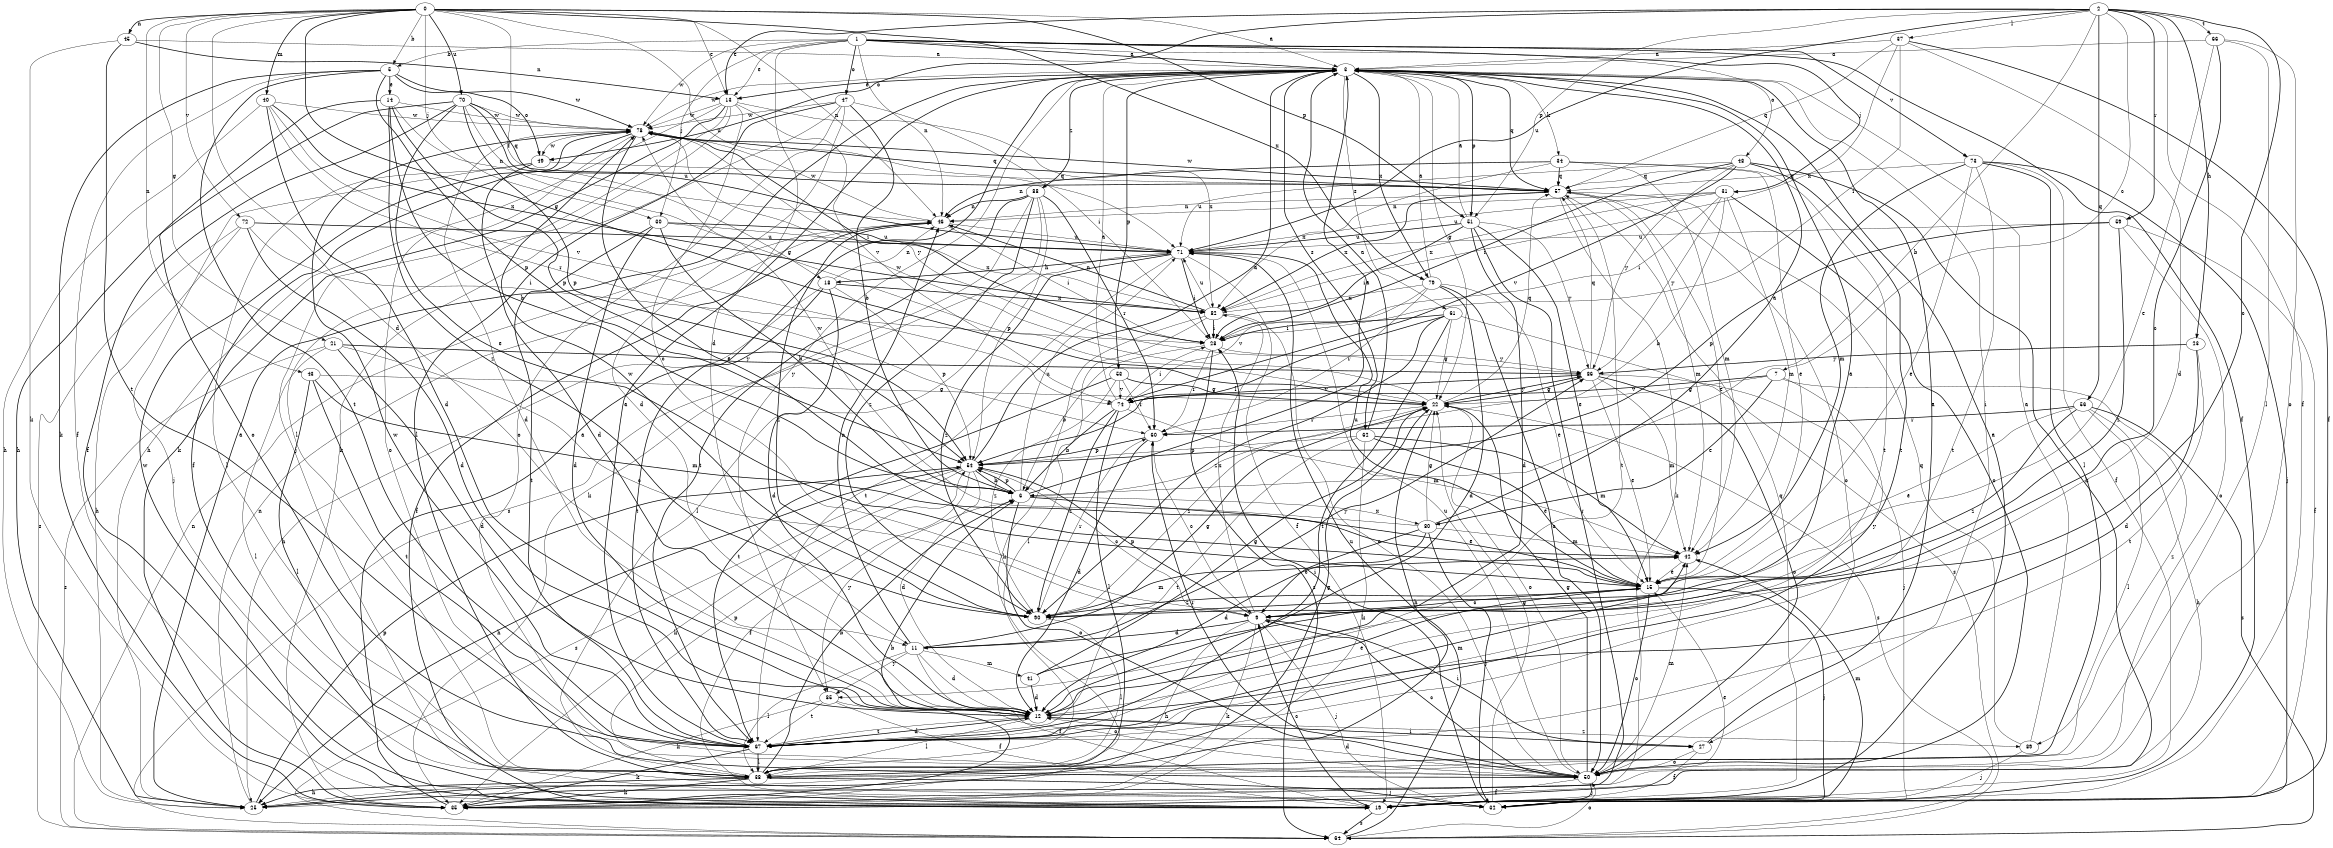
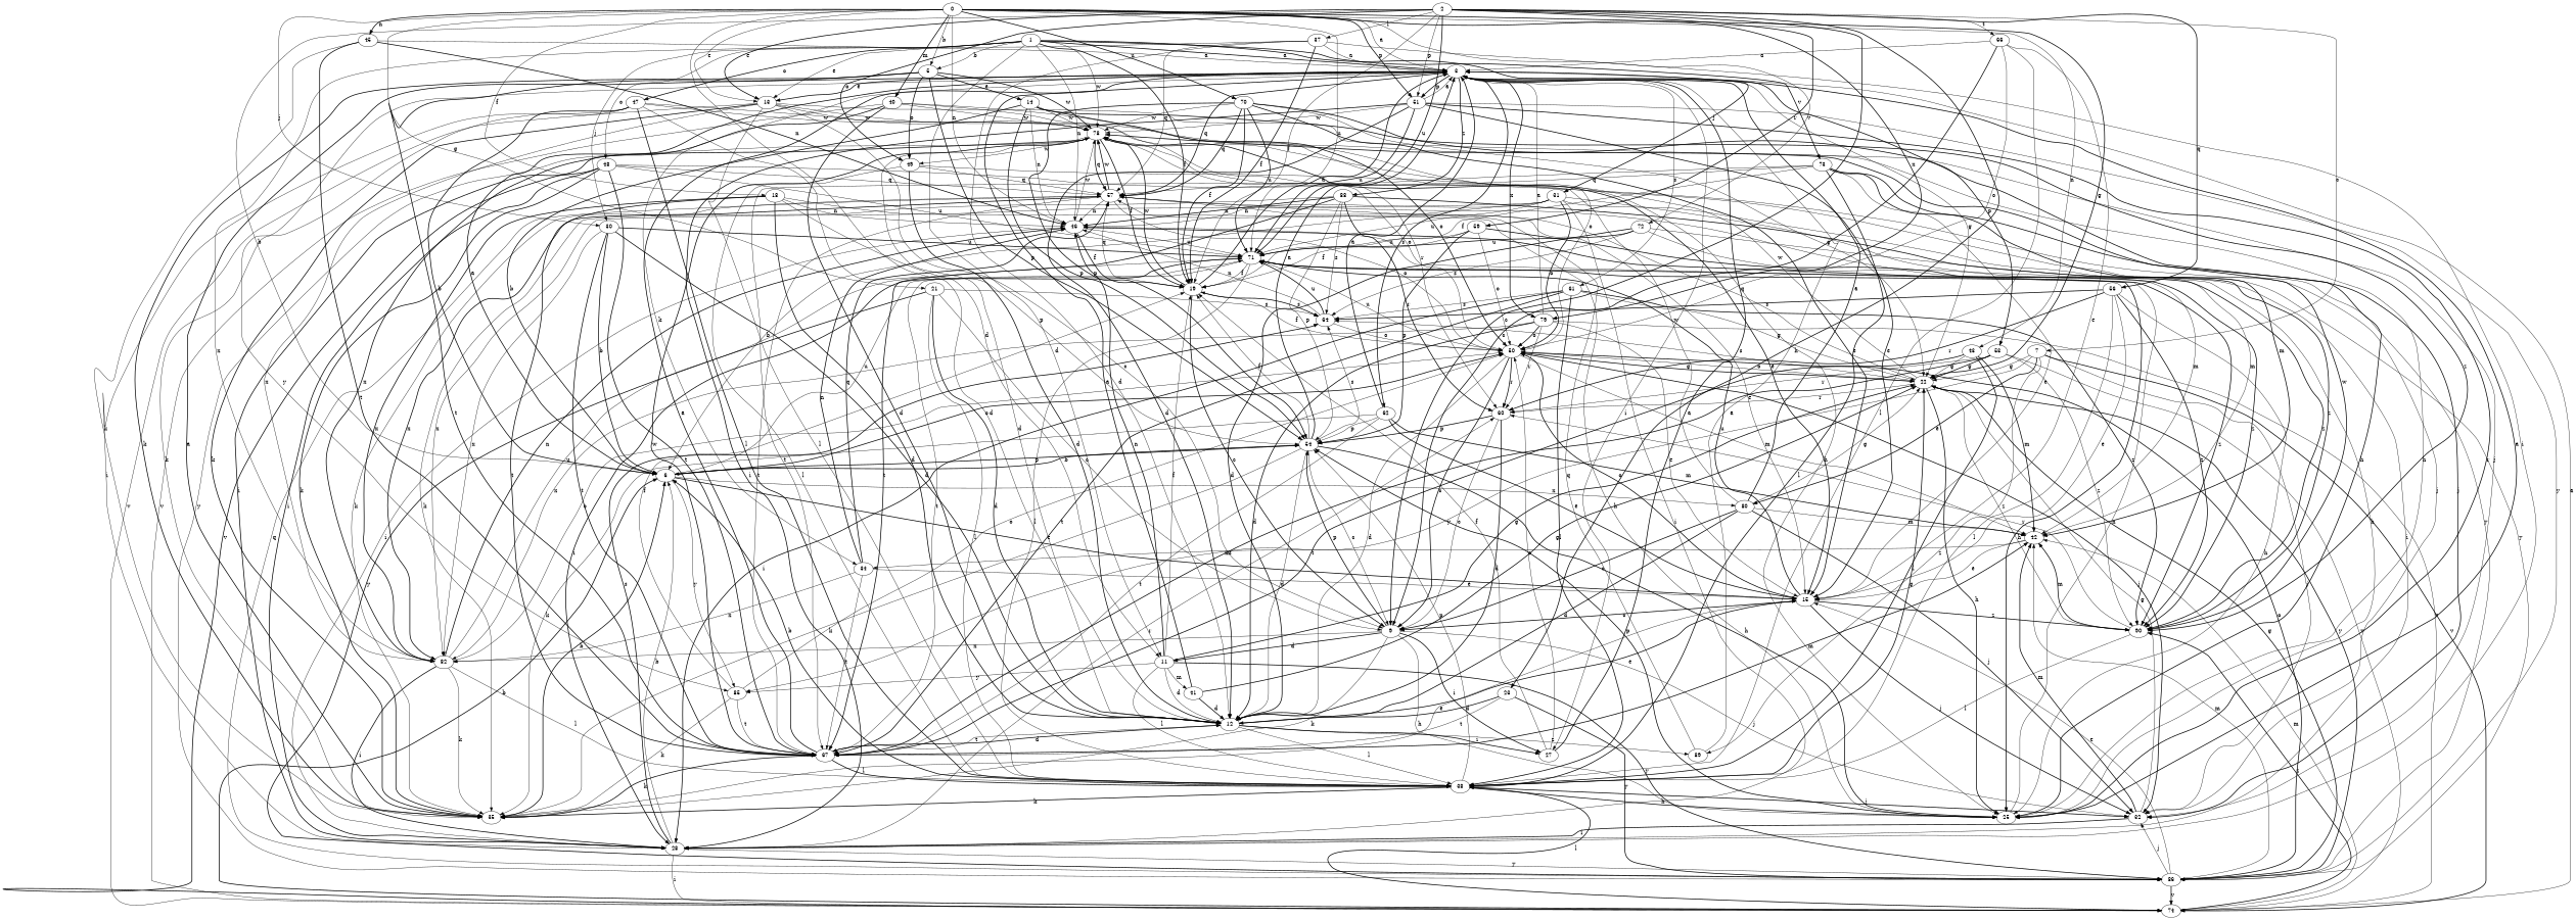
  strict digraph {
    edge [style=solid]
    0
    3
    5
    11
    13
    18
    21
    22
    30
    40
    43
    45
    46
    51
    70
    71
    72
    79
    27
    34
    53
    57
    61
    62
    85
    88
    19
    78
    49
    14
    35
    54
    67
    12
    38
    41
    86
    9
    74
    25
    32
    82
    64
    50
    90
    60
    6
    42
    28
    15
    1
    31
    47
    48
    73
    2
    7
    n58 [label=23]
    37
    56
    59
    66
    80
    89
    0 -> 3 [label=a]
    0 -> 5 [label=b]
    0 -> 11 [label=d]
    0 -> 13 [label=e]
    0 -> 18 [label=f]
    0 -> 21 [label=g]
    0 -> 22 [label=g style=bold]
    0 -> 30 [label=j]
    0 -> 40 [label=m style=bold]
    0 -> 43 [label=n]
    0 -> 45 [label=n style=bold]
    0 -> 46 [label=n]
    0 -> 51 [label=p style=bold]
    0 -> 70 [label=u style=bold]
    0 -> 71 [label=u]
    0 -> 72 [label=v]
    0 -> 79 [label=x style=bold]
    3 -> 13 [label=e style=bold]
    3 -> 22 [label=g]
    3 -> 51 [label=p style=bold]
    3 -> 79 [label=x style=bold]
    3 -> 27 [label=i]
    3 -> 34 [label=k]
    3 -> 53 [label=p style=bold]
    3 -> 57 [label=q style=bold]
    3 -> 61 [label=s]
    3 -> 62 [label=s style=bold]
    3 -> 85 [label=y]
    3 -> 88 [label=z style=bold]
-   5 -> 19 [label=f]
    5 -> 78 [label=w style=bold]
    5 -> 49 [label=o style=bold]
    5 -> 14 [label=e style=bold]
    5 -> 35 [label=k style=bold]
    5 -> 54 [label=p style=bold]
    5 -> 67 [label=t style=bold]
    11 -> 22 [label=g style=bold]
    11 -> 46 [label=n style=bold]
    11 -> 85 [label=y]
    11 -> 19 [label=f]
    11 -> 12 [label=d]
    11 -> 38 [label=l]
    11 -> 41 [label=m]
    11 -> 86 [label=y style=bold]
    13 -> 78 [label=w]
    13 -> 35 [label=k style=bold]
    13 -> 38 [label=l]
    13 -> 9 [label=c]
    13 -> 74 [label=v]
    13 -> 25 [label=h]
    13 -> 32 [label=j]
    13 -> 82 [label=x]
    18 -> 46 [label=n]
    18 -> 54 [label=p]
    18 -> 67 [label=t style=bold]
    18 -> 12 [label=d style=bold]
    18 -> 25 [label=h]
    18 -> 82 [label=x style=bold]
    21 -> 12 [label=d style=bold]
    21 -> 38 [label=l]
    21 -> 86 [label=y style=bold]
    21 -> 9 [label=c]
    21 -> 64 [label=s]
    22 -> 57 [label=q]
    22 -> 78 [label=w]
    22 -> 86 [label=y style=bold]
    22 -> 25 [label=h style=bold]
    22 -> 64 [label=s]
    22 -> 50 [label=o]
    22 -> 90 [label=z]
    22 -> 60 [label=r]
    30 -> 71 [label=u style=bold]
    30 -> 67 [label=t style=bold]
    30 -> 12 [label=d style=bold]
    30 -> 82 [label=x]
    30 -> 6 [label=b style=bold]
    40 -> 78 [label=w]
    40 -> 12 [label=d style=bold]
    40 -> 74 [label=v]
    40 -> 25 [label=h]
    40 -> 82 [label=x style=bold]
    40 -> 60 [label=r]
    43 -> 22 [label=g]
    43 -> 67 [label=t style=bold]
    43 -> 38 [label=l style=bold]
    43 -> 42 [label=m style=bold]
    45 -> 3 [label=a]
-   45 -> 13 [label=n style=bold]
+   45 -> 46 [label=n style=bold]
    45 -> 35 [label=k]
    45 -> 67 [label=t style=bold]
    46 -> 71 [label=u]
    46 -> 19 [label=f style=bold]
    46 -> 78 [label=w]
    46 -> 90 [label=z style=bold]
    46 -> 28 [label=i]
    51 -> 3 [label=a]
    51 -> 71 [label=u style=bold]
-   3 -> 78 [label=w]
+   51 -> 78 [label=w]
    51 -> 12 [label=d style=bold]
    51 -> 86 [label=y]
    51 -> 25 [label=r style=bold]
    51 -> 28 [label=i style=bold]
    51 -> 15 [label=e style=bold]
    70 -> 22 [label=g]
    70 -> 71 [label=u style=bold]
    70 -> 57 [label=q style=bold]
    70 -> 19 [label=f style=bold]
    70 -> 78 [label=w]
    70 -> 54 [label=p style=bold]
    70 -> 25 [label=h style=bold]
    70 -> 15 [label=e style=bold]
    71 -> 19 [label=f]
    71 -> 67 [label=t]
    71 -> 38 [label=l]
-   71 -> 18 [label=h style=bold]
+   71 -> 25 [label=h style=bold]
    71 -> 90 [label=z style=bold]
    71 -> 28 [label=i style=bold]
    72 -> 71 [label=u style=bold]
    72 -> 12 [label=d style=bold]
    72 -> 25 [label=h]
    72 -> 64 [label=s]
    72 -> 28 [label=i]
    79 -> 3 [label=a]
    79 -> 12 [label=d style=bold]
    79 -> 74 [label=v]
    79 -> 82 [label=x]
    79 -> 50 [label=o style=bold]
    79 -> 60 [label=r]
    79 -> 15 [label=e]
    27 -> 3 [label=a style=bold]
    27 -> 19 [label=f]
    27 -> 50 [label=o]
    34 -> 46 [label=n style=bold]
    34 -> 57 [label=q style=bold]
    34 -> 67 [label=t]
    34 -> 82 [label=x]
-   34 -> 42 [label=m]
+   42 -> 34 [label=m]
    34 -> 15 [label=e]
    53 -> 22 [label=g style=bold]
    53 -> 67 [label=t style=bold]
    53 -> 74 [label=v]
    53 -> 90 [label=z]
    53 -> 60 [label=r]
    57 -> 46 [label=n]
    57 -> 78 [label=w style=bold]
    57 -> 35 [label=k]
    57 -> 67 [label=t]
    57 -> 82 [label=x style=bold]
    57 -> 50 [label=o]
    57 -> 42 [label=m]
    57 -> 15 [label=e]
    61 -> 22 [label=g]
    61 -> 67 [label=t style=bold]
-   61 -> 54 [label=l style=bold]
+   61 -> 38 [label=l style=bold]
    61 -> 64 [label=s]
    61 -> 90 [label=z style=bold]
    61 -> 28 [label=i style=bold]
    62 -> 3 [label=a style=bold]
    62 -> 35 [label=k]
    62 -> 54 [label=p]
    62 -> 67 [label=t]
    62 -> 42 [label=m style=bold]
    62 -> 15 [label=e style=bold]
    85 -> 19 [label=f]
    85 -> 35 [label=k]
    85 -> 67 [label=t]
    85 -> 50 [label=o]
    88 -> 46 [label=n style=bold]
    88 -> 35 [label=k]
    88 -> 54 [label=p]
    88 -> 67 [label=t style=bold]
    88 -> 64 [label=s]
    88 -> 90 [label=z style=bold]
    88 -> 60 [label=r style=bold]
    19 -> 3 [label=a style=bold]
    19 -> 57 [label=q]
    19 -> 78 [label=w style=bold]
    19 -> 9 [label=c style=bold]
    19 -> 64 [label=s style=bold]
    78 -> 57 [label=q style=bold]
    78 -> 19 [label=f style=bold]
    78 -> 49 [label=w]
    78 -> 12 [label=d]
    78 -> 86 [label=y]
    78 -> 50 [label=o]
    78 -> 28 [label=i style=bold]
    78 -> 15 [label=e style=bold]
    49 -> 57 [label=q]
    49 -> 12 [label=d style=bold]
    49 -> 38 [label=l]
    49 -> 32 [label=j]
    14 -> 46 [label=n]
    14 -> 78 [label=w]
    14 -> 54 [label=p style=bold]
    14 -> 50 [label=o style=bold]
    14 -> 90 [label=z style=bold]
    14 -> 6 [label=b style=bold]
    35 -> 3 [label=a style=bold]
    35 -> 6 [label=b style=bold]
    35 -> 15 [label=e]
    54 -> 3 [label=a style=bold]
    54 -> 19 [label=f]
    54 -> 35 [label=k]
    54 -> 12 [label=d]
    54 -> 9 [label=c]
    54 -> 25 [label=h style=bold]
    54 -> 64 [label=s]
    54 -> 6 [label=b style=bold]
    67 -> 3 [label=a style=bold]
    67 -> 78 [label=w style=bold]
    67 -> 35 [label=k style=bold]
    67 -> 12 [label=d style=bold]
    67 -> 38 [label=l style=bold]
    67 -> 42 [label=m style=bold]
    12 -> 27 [label=i style=bold]
    12 -> 67 [label=t]
    12 -> 38 [label=l]
    12 -> 15 [label=e style=bold]
    12 -> 89 [label=z]
    38 -> 22 [label=g style=bold]
    38 -> 35 [label=k style=bold]
    38 -> 54 [label=p]
    38 -> 25 [label=h style=bold]
    38 -> 32 [label=j style=bold]
    38 -> 6 [label=b style=bold]
    41 -> 3 [label=a style=bold]
    41 -> 22 [label=g style=bold]
    41 -> 12 [label=d style=bold]
    86 -> 22 [label=g style=bold]
    86 -> 57 [label=q]
    86 -> 74 [label=v style=bold]
    86 -> 32 [label=j]
    86 -> 50 [label=o style=bold]
    86 -> 42 [label=m]
    86 -> 15 [label=e]
    9 -> 11 [label=d style=bold]
    9 -> 27 [label=i style=bold]
    9 -> 35 [label=k]
    9 -> 54 [label=p style=bold]
    9 -> 25 [label=h]
    9 -> 32 [label=j]
    9 -> 82 [label=x]
    74 -> 3 [label=a]
    74 -> 38 [label=l style=bold]
    74 -> 90 [label=z style=bold]
    74 -> 6 [label=b style=bold]
    74 -> 42 [label=m]
-   74 -> 28 [label=i]
+   28 -> 74 [label=i]
    25 -> 3 [label=a style=bold]
    25 -> 46 [label=n]
    25 -> 54 [label=p style=bold]
    32 -> 22 [label=g]
    32 -> 42 [label=m style=bold]
    32 -> 28 [label=i style=bold]
    82 -> 46 [label=n style=bold]
    82 -> 71 [label=u]
    82 -> 35 [label=k]
    82 -> 38 [label=l]
    82 -> 50 [label=o]
    82 -> 28 [label=i style=bold]
    64 -> 46 [label=n]
    64 -> 71 [label=u style=bold]
    64 -> 50 [label=o]
    50 -> 22 [label=g style=bold]
    50 -> 71 [label=u]
    50 -> 19 [label=f]
    50 -> 12 [label=d]
    50 -> 9 [label=c style=bold]
    50 -> 32 [label=j style=bold]
    50 -> 60 [label=r style=bold]
    50 -> 42 [label=m]
    90 -> 78 [label=w style=bold]
    90 -> 38 [label=l]
    90 -> 60 [label=r]
    90 -> 42 [label=m style=bold]
    60 -> 54 [label=p style=bold]
    60 -> 12 [label=d style=bold]
    60 -> 9 [label=c]
    6 -> 3 [label=a style=bold]
    6 -> 71 [label=u]
    6 -> 85 [label=y]
    6 -> 54 [label=p style=bold]
    6 -> 50 [label=o style=bold]
    6 -> 15 [label=e style=bold]
    6 -> 80 [label=x]
    42 -> 15 [label=e]
    28 -> 86 [label=y]
    28 -> 64 [label=s style=bold]
    28 -> 60 [label=r]
    28 -> 6 [label=b]
    15 -> 71 [label=u style=bold]
    15 -> 9 [label=c style=bold]
    15 -> 32 [label=j style=bold]
    15 -> 50 [label=o style=bold]
    15 -> 90 [label=z style=bold]
    1 -> 3 [label=a style=bold]
    1 -> 5 [label=b]
    1 -> 11 [label=d]
    1 -> 13 [label=e]
    1 -> 30 [label=j]
    1 -> 46 [label=n]
    1 -> 19 [label=f style=bold]
    1 -> 78 [label=w]
    1 -> 31 [label=j style=bold]
    1 -> 47 [label=o style=bold]
    1 -> 48 [label=o]
    1 -> 73 [label=v style=bold]
    31 -> 46 [label=n]
    31 -> 71 [label=u]
    31 -> 86 [label=y]
    31 -> 82 [label=x]
    31 -> 50 [label=o style=bold]
    31 -> 6 [label=b]
    31 -> 42 [label=m]
    31 -> 28 [label=i]
    47 -> 78 [label=w]
    47 -> 35 [label=k]
    47 -> 12 [label=d]
    47 -> 38 [label=l style=bold]
    47 -> 50 [label=o]
    47 -> 6 [label=b style=bold]
    47 -> 28 [label=i]
    48 -> 71 [label=u]
    48 -> 57 [label=q]
    48 -> 35 [label=k style=bold]
    48 -> 67 [label=t style=bold]
    48 -> 86 [label=y]
    48 -> 74 [label=v style=bold]
    48 -> 28 [label=i style=bold]
    73 -> 57 [label=q]
    73 -> 19 [label=f]
    73 -> 67 [label=t]
    73 -> 38 [label=l style=bold]
    73 -> 32 [label=j style=bold]
    73 -> 42 [label=m style=bold]
    73 -> 15 [label=e]
    2 -> 13 [label=e style=bold]
    2 -> 51 [label=p]
    2 -> 71 [label=u style=bold]
    2 -> 19 [label=f]
    2 -> 49 [label=o style=bold]
    2 -> 9 [label=c style=bold]
    2 -> 6 [label=b]
    2 -> 7 [label=c]
    2 -> n58 [label=h style=bold]
    2 -> 37 [label=l]
    2 -> 56 [label=q style=bold]
    2 -> 59 [label=r style=bold]
    2 -> 66 [label=t]
    7 -> 22 [label=g]
    7 -> 85 [label=y]
    7 -> 74 [label=v style=bold]
    7 -> 80 [label=e style=bold]
    7 -> 89 [label=z]
    n58 -> 67 [label=t]
    n58 -> 12 [label=d style=bold]
    n58 -> 86 [label=y style=bold]
    37 -> 3 [label=a]
    37 -> 57 [label=q]
    37 -> 19 [label=f style=bold]
    37 -> 12 [label=d]
    37 -> 82 [label=x]
    37 -> 28 [label=i]
    56 -> 38 [label=l]
    56 -> 25 [label=h]
    56 -> 64 [label=s style=bold]
    56 -> 90 [label=z style=bold]
    56 -> 60 [label=r style=bold]
    56 -> 15 [label=e]
    59 -> 71 [label=u]
    59 -> 19 [label=f]
    59 -> 54 [label=p style=bold]
    59 -> 50 [label=o]
    59 -> 90 [label=z style=bold]
    66 -> 3 [label=a]
    66 -> 38 [label=l]
    66 -> 9 [label=c style=bold]
    66 -> 50 [label=o]
    66 -> 15 [label=e]
    80 -> 3 [label=a style=bold]
    80 -> 22 [label=g]
    80 -> 78 [label=w]
    80 -> 12 [label=d style=bold]
    80 -> 9 [label=c style=bold]
    80 -> 32 [label=j style=bold]
    80 -> 42 [label=m]
    89 -> 3 [label=a]
    89 -> 57 [label=q]
-   89 -> 32 [label=j]
+   7 -> 32 [label=j]
  }
